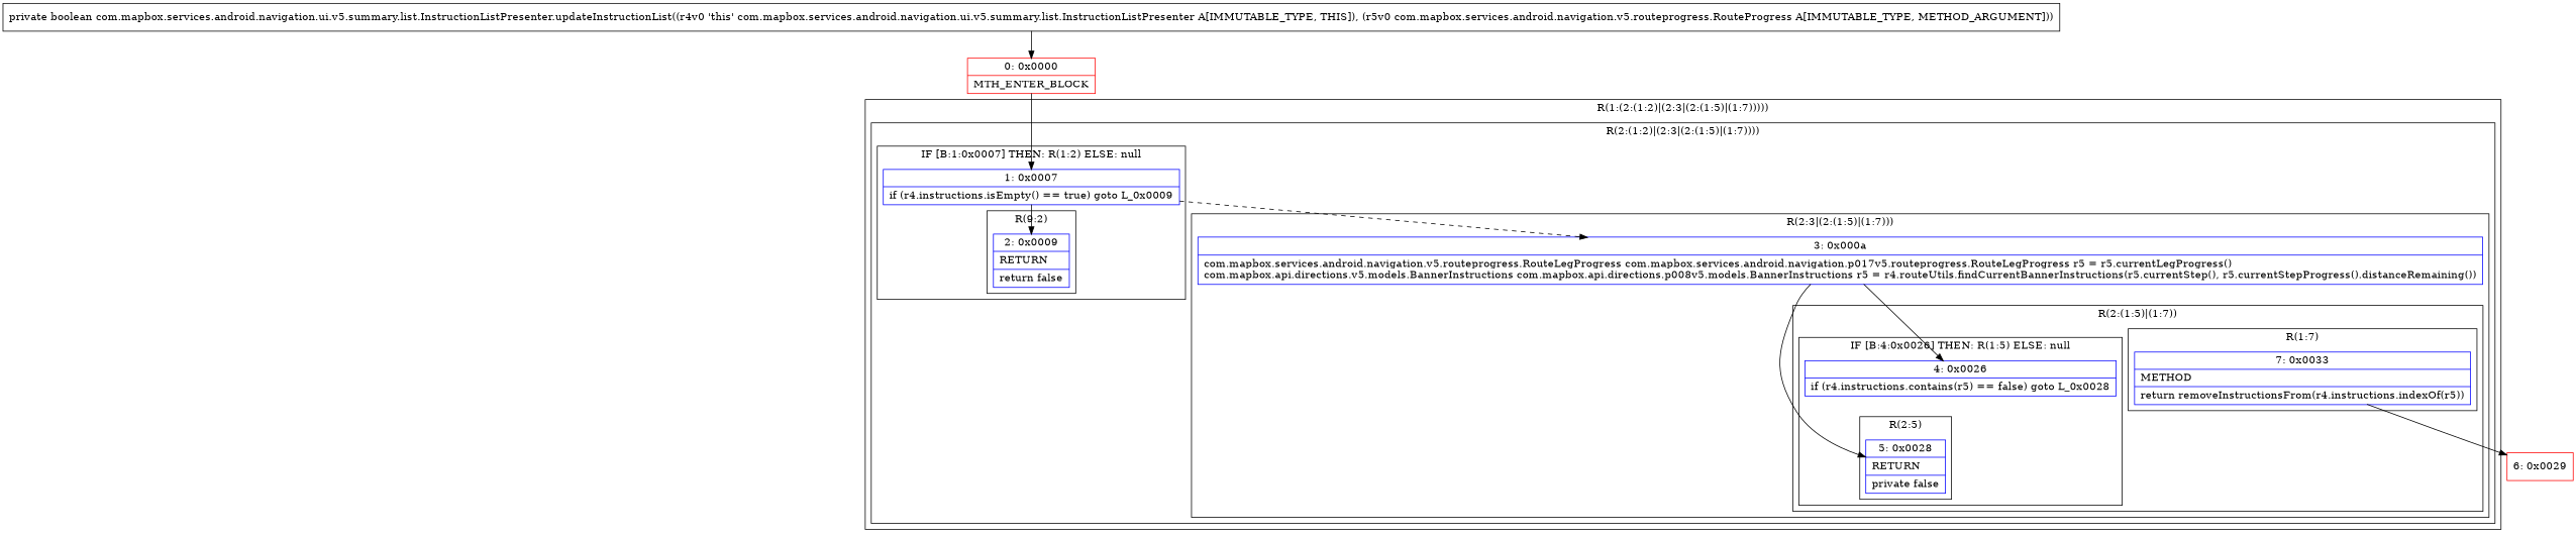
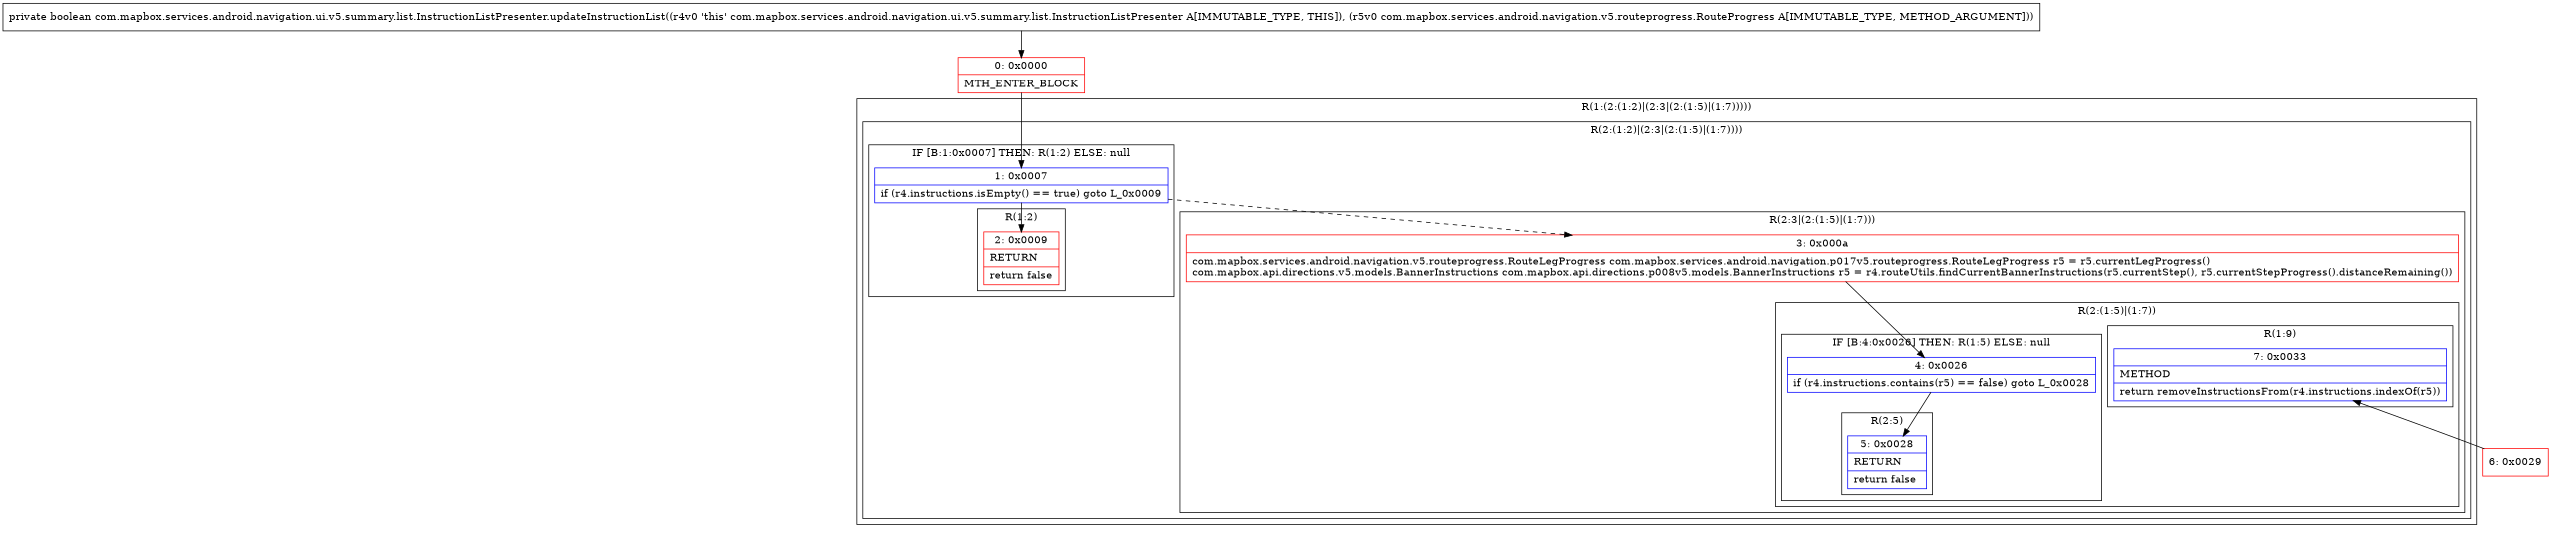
  digraph {
    fontname="DejaVu Serif"
    node [color=blue fontname="DejaVu Serif" shape=record]
    edge [fontname="DejaVu Serif"]
-   n1 [label="{2\:\ 0x0009|RETURN\l|return false\l}"]
+   n1 [color=red label="{2\:\ 0x0009|RETURN\l|return false\l}"]
    n2 [label="{1\:\ 0x0007|if (r4.instructions.isEmpty() == true) goto L_0x0009\l}"]
-   n3 [label="{5\:\ 0x0028|RETURN\l|private false\l}"]
+   n3 [label="{5\:\ 0x0028|RETURN\l|return false\l}"]
    n4 [label="{4\:\ 0x0026|if (r4.instructions.contains(r5) == false) goto L_0x0028\l}"]
    n5 [label="{7\:\ 0x0033|METHOD\l|return removeInstructionsFrom(r4.instructions.indexOf(r5))\l}"]
-   n6 [label="{3\:\ 0x000a|com.mapbox.services.android.navigation.v5.routeprogress.RouteLegProgress com.mapbox.services.android.navigation.p017v5.routeprogress.RouteLegProgress r5 = r5.currentLegProgress()\lcom.mapbox.api.directions.v5.models.BannerInstructions com.mapbox.api.directions.p008v5.models.BannerInstructions r5 = r4.routeUtils.findCurrentBannerInstructions(r5.currentStep(), r5.currentStepProgress().distanceRemaining())\l}"]
+   n6 [color=red label="{3\:\ 0x000a|com.mapbox.services.android.navigation.v5.routeprogress.RouteLegProgress com.mapbox.services.android.navigation.p017v5.routeprogress.RouteLegProgress r5 = r5.currentLegProgress()\lcom.mapbox.api.directions.v5.models.BannerInstructions com.mapbox.api.directions.p008v5.models.BannerInstructions r5 = r4.routeUtils.findCurrentBannerInstructions(r5.currentStep(), r5.currentStepProgress().distanceRemaining())\l}"]
    n7 [color=red label="{6\:\ 0x0029}"]
    n8 [color=red label="{0\:\ 0x0000|MTH_ENTER_BLOCK\l}"]
    n9 [label="{private boolean com.mapbox.services.android.navigation.ui.v5.summary.list.InstructionListPresenter.updateInstructionList((r4v0 'this' com.mapbox.services.android.navigation.ui.v5.summary.list.InstructionListPresenter A[IMMUTABLE_TYPE, THIS]), (r5v0 com.mapbox.services.android.navigation.v5.routeprogress.RouteProgress A[IMMUTABLE_TYPE, METHOD_ARGUMENT])) }" color=""]
    subgraph cluster_1 {
      label="R(1:(2:(1:2)|(2:3|(2:(1:5)|(1:7)))))"
      subgraph cluster_2 {
        label="R(2:(1:2)|(2:3|(2:(1:5)|(1:7))))"
        subgraph cluster_3 {
          label="IF [B:1:0x0007] THEN: R(1:2) ELSE: null"
          n2
          subgraph cluster_4 {
-           label="R(9:2)"
+           label="R(1:2)"
            n1
          }
        }
        subgraph cluster_5 {
          label="R(2:3|(2:(1:5)|(1:7)))"
          n6
          subgraph cluster_6 {
            label="R(2:(1:5)|(1:7))"
            subgraph cluster_7 {
              label="IF [B:4:0x0026] THEN: R(1:5) ELSE: null"
              n4
              subgraph cluster_8 {
                label="R(2:5)"
                n3
              }
            }
            subgraph cluster_9 {
-             label="R(1:7)"
+             label="R(1:9)"
              n5
            }
          }
        }
      }
    }
    n2 -> n1
    n2 -> n6 [style=dashed]
-   n6 -> n3
+   n4 -> n3
    n6 -> n4
-   n5 -> n7
+   n7 -> n5
    n8 -> n2
    n9 -> n8
  }
